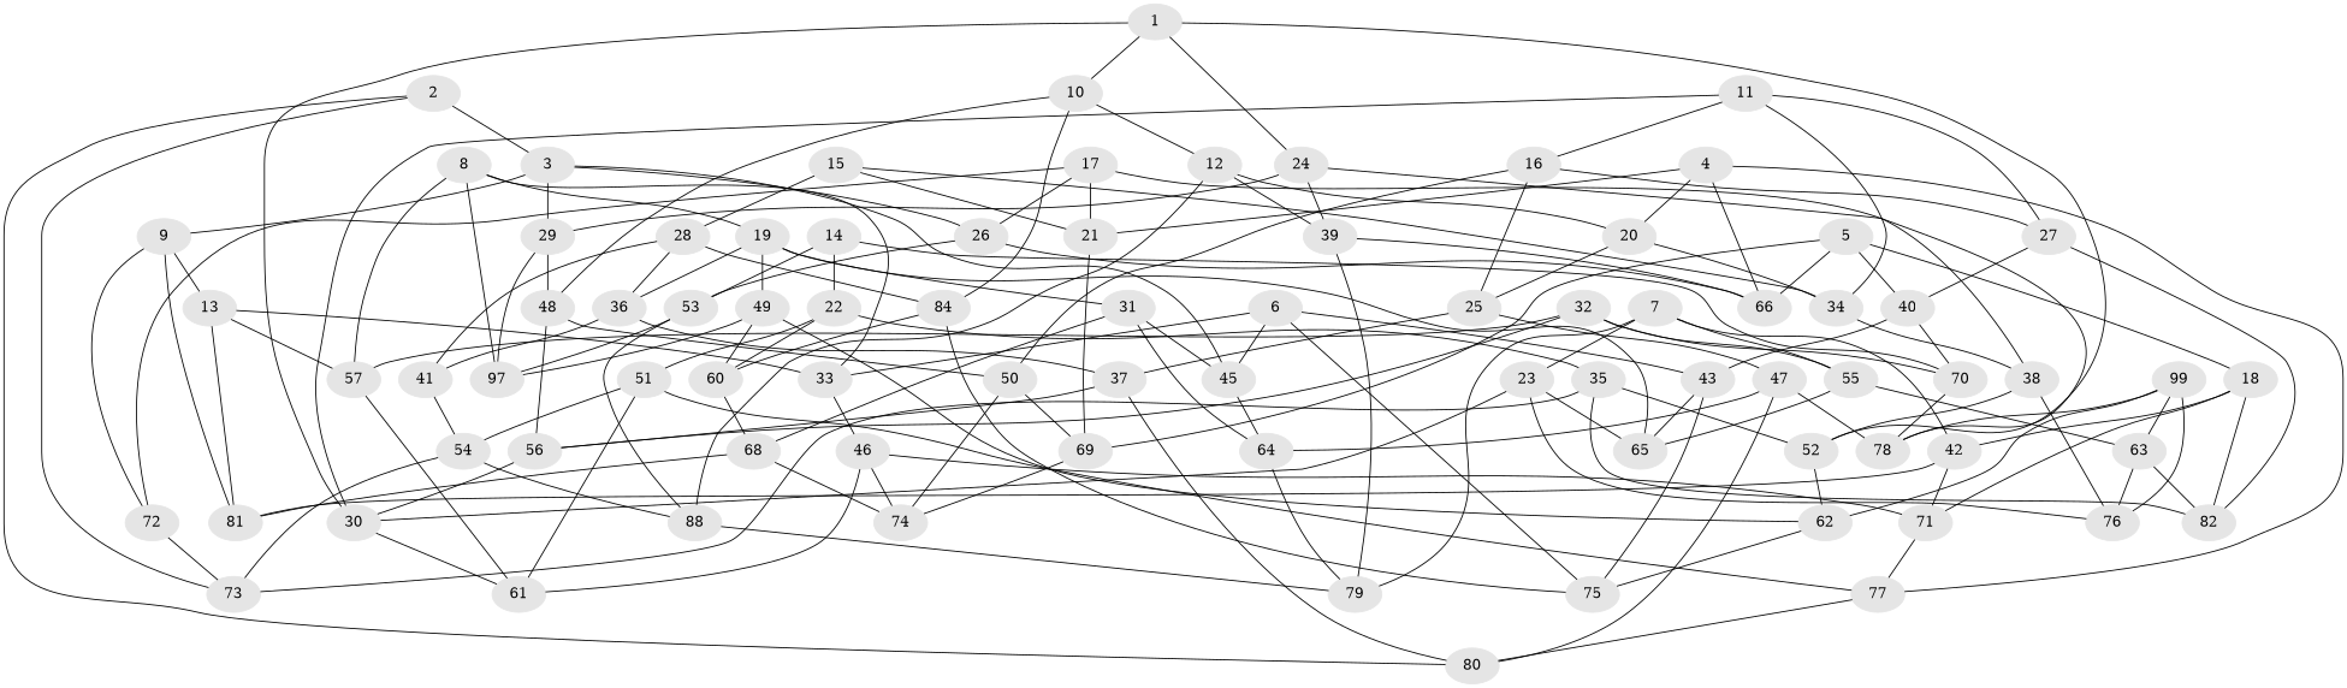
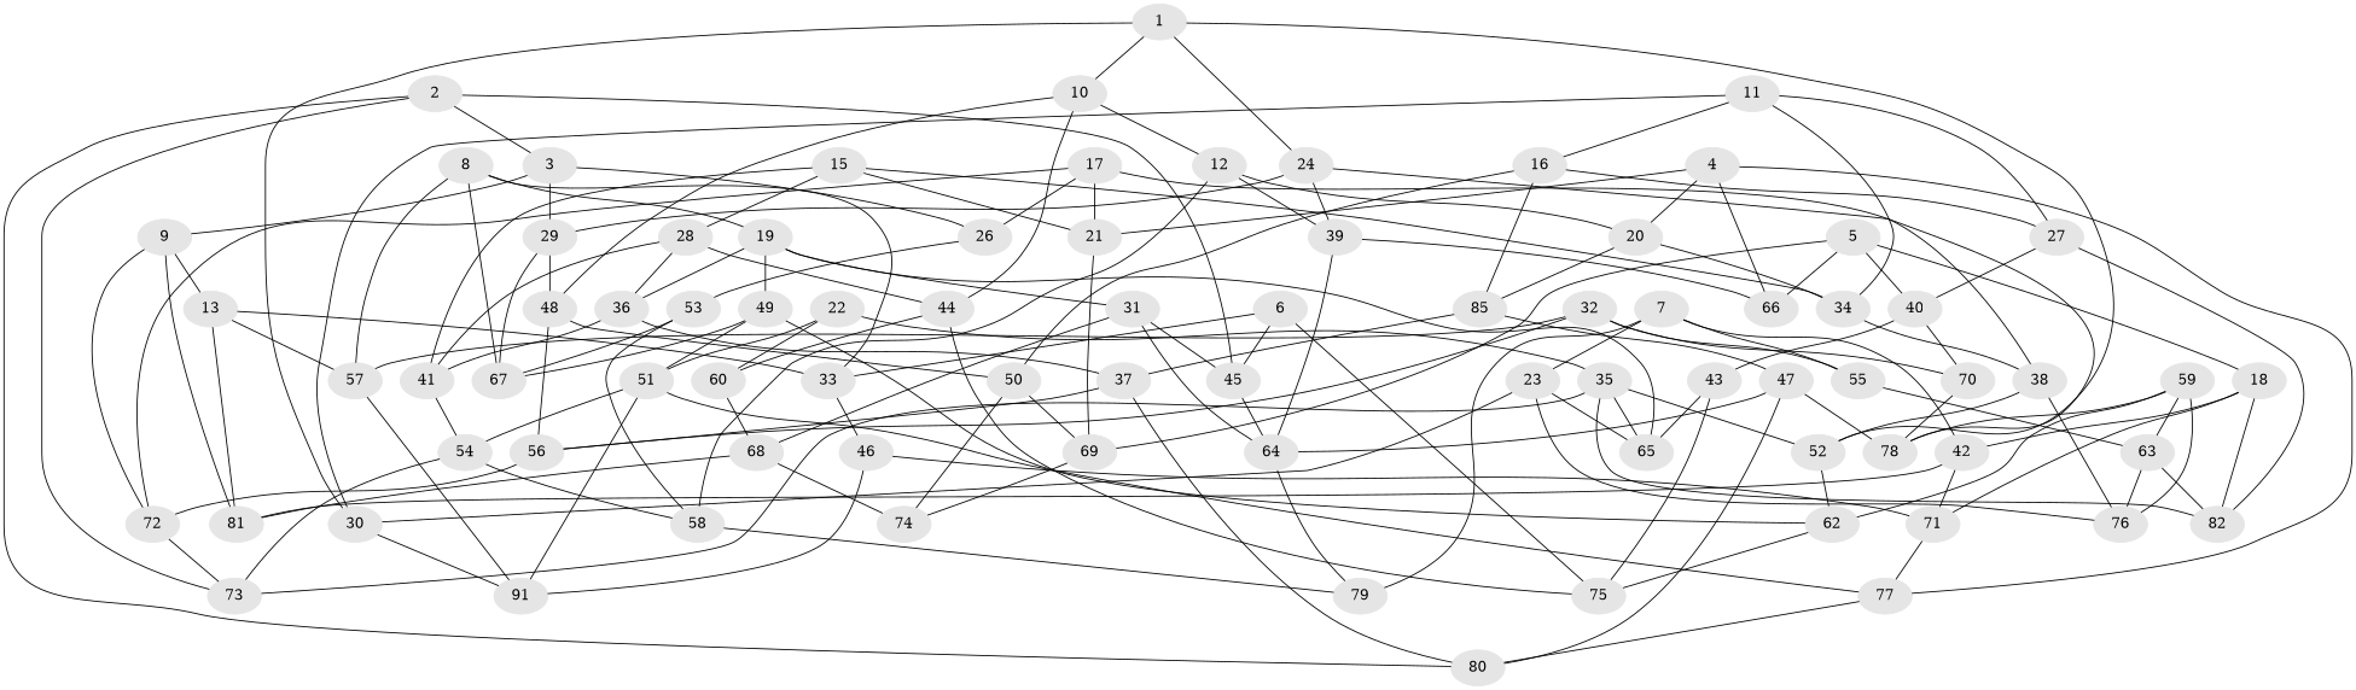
  graph {
    node [color=gray90 style=filled]
    1
    10
    24
    30
    52
    12
-   44 [label=84]
+   44
    48
    29
    39
    38
-   61
+   61 [label=91]
    62
    2
    3
    45
    73
    80
    9
    26
    64
    13
    72
    81
    66
    53
-   67 [label=97]
+   67
    4
    20
    21
    77
    34
-   25
+   25 [label=85]
    69
    5
    18
    40
    42
    71
    82
    43
    70
    74
    6
    33
    75
    46
    65
    7
    23
    55
    79
    76
    63
    8
    57
    19
-   14
    22
-   58 [label=88]
+   58
    60
    50
    56
    11
    16
    27
    35
    51
    78
    15
    28
    41
    36
    54
    37
    47
    17
    31
    49
    68
    32
-   59 [label=99]
+   59
    1 -- 10
    1 -- 24
    1 -- 30
    1 -- 52
    10 -- 12
    10 -- 44
    10 -- 48
    24 -- 29
    24 -- 39
    24 -- 38
    30 -- 61
    52 -- 62
    12 -- 39
    12 -- 20
    12 -- 58
    44 -- 75
    44 -- 60
    48 -- 50
    48 -- 56
    29 -- 48
    29 -- 67
    39 -- 66
-   39 -- 79
+   39 -- 64
    38 -- 52
    38 -- 76
    62 -- 75
    2 -- 3
-   3 -- 45
+   2 -- 45
    2 -- 73
    2 -- 80
    3 -- 29
    3 -- 9
    3 -- 26
    45 -- 64
    9 -- 13
    9 -- 72
    9 -- 81
-   26 -- 66
    26 -- 53
    64 -- 79
    13 -- 81
    13 -- 33
    13 -- 57
    72 -- 73
    53 -- 67
    53 -- 58
    4 -- 66
    4 -- 20
    4 -- 21
    4 -- 77
    20 -- 34
    20 -- 25
    21 -- 69
    77 -- 80
    34 -- 38
    25 -- 37
    25 -- 47
    69 -- 74
    5 -- 66
    5 -- 69
    5 -- 18
    5 -- 40
    18 -- 42
    18 -- 71
    18 -- 82
    40 -- 43
    40 -- 70
    42 -- 81
    42 -- 71
    71 -- 77
    43 -- 75
    43 -- 65
    70 -- 78
    6 -- 45
-   6 -- 43
    6 -- 33
    6 -- 75
    33 -- 46
    46 -- 61
    46 -- 71
-   46 -- 74
    7 -- 42
    7 -- 23
    7 -- 55
    7 -- 79
    23 -- 30
    23 -- 65
    23 -- 76
-   55 -- 65
+   35 -- 65
    55 -- 63
    63 -- 82
    63 -- 76
    8 -- 67
    8 -- 33
    8 -- 57
    8 -- 19
    57 -- 61
    19 -- 65
    19 -- 36
    19 -- 31
    19 -- 49
-   14 -- 53
-   14 -- 70
-   14 -- 22
    22 -- 60
    22 -- 35
    22 -- 51
    58 -- 79
    60 -- 68
    50 -- 69
    50 -- 74
-   56 -- 30
+   56 -- 72
    11 -- 30
    11 -- 34
    11 -- 16
    11 -- 27
    16 -- 25
    16 -- 50
    16 -- 27
    27 -- 40
    27 -- 82
    35 -- 52
    35 -- 73
    35 -- 82
    51 -- 61
    51 -- 77
    51 -- 54
    15 -- 21
    15 -- 34
    15 -- 28
+   15 -- 41
    28 -- 44
    28 -- 41
    28 -- 36
    41 -- 54
    36 -- 41
    36 -- 37
    54 -- 73
    54 -- 58
    37 -- 80
    37 -- 56
    47 -- 80
    47 -- 64
    47 -- 78
    17 -- 26
    17 -- 72
    17 -- 21
    17 -- 78
    31 -- 45
    31 -- 64
    31 -- 68
    49 -- 62
    49 -- 67
-   49 -- 60
+   49 -- 51
    68 -- 81
    68 -- 74
    32 -- 70
    32 -- 55
    32 -- 57
    32 -- 56
    59 -- 62
    59 -- 76
    59 -- 63
    59 -- 78
  }
